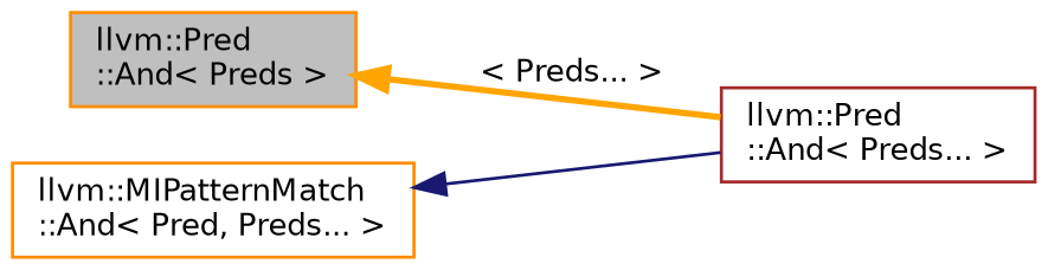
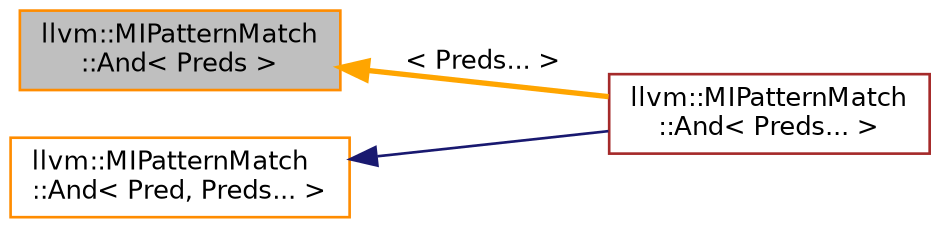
  digraph {
    rankdir=LR
    node [color=darkorange fontname=Helvetica fontsize=10 shape=box]
    edge [dir=back fontname=Helvetica fontsize=10 labelfontname=Helvetica labelfontsize=10]
-   n1 [fillcolor=grey75 fontcolor=black height=0.2 label="llvm::Pred\l::And\< Preds \>" style=filled width=0.4]
-   n2 [color=brown height=0.2 label="llvm::Pred\l::And\< Preds... \>" width=0.4]
+   n1 [fillcolor=grey75 fontcolor=black height=0.2 label="llvm::MIPatternMatch\l::And\< Preds \>" style=filled width=0.4]
+   n2 [color=brown height=0.2 label="llvm::MIPatternMatch\l::And\< Preds... \>" width=0.4]
    n3 [height=0.2 label="llvm::MIPatternMatch\l::And\< Pred, Preds... \>" width=0.4]
    n1 -> n2 [color=orange label=" \< Preds... \>" style=bold]
    n3 -> n2 [color=midnightblue style=solid]
  }
